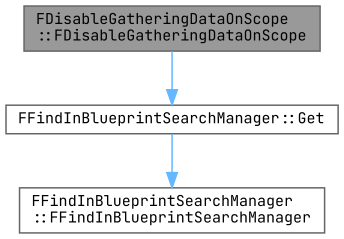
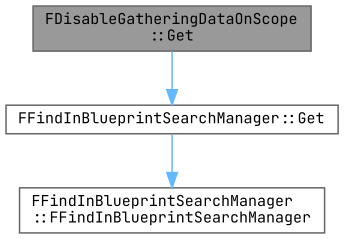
  digraph {
    fontname="JetBrains Mono"
    rankdir=TB
    node [color=grey40 fillcolor=white fontname="JetBrains Mono" fontsize=10 shape=box style=filled]
    edge [color=steelblue1 fontname="JetBrains Mono" fontsize=10 labelfontname=Helvetica labelfontsize=10 style=solid]
-   n1 [color=gray40 fillcolor=grey60 fontcolor=black height=0.2 label="FDisableGatheringDataOnScope\l::FDisableGatheringDataOnScope" width=0.4]
+   n1 [color=gray40 fillcolor=grey60 fontcolor=black height=0.2 label="FDisableGatheringDataOnScope\l::Get" width=0.4]
    n2 [height=0.2 label="FFindInBlueprintSearchManager::Get" width=0.4]
    n3 [height=0.2 label="FFindInBlueprintSearchManager\l::FFindInBlueprintSearchManager" width=0.4]
    n1 -> n2
    n2 -> n3
  }
